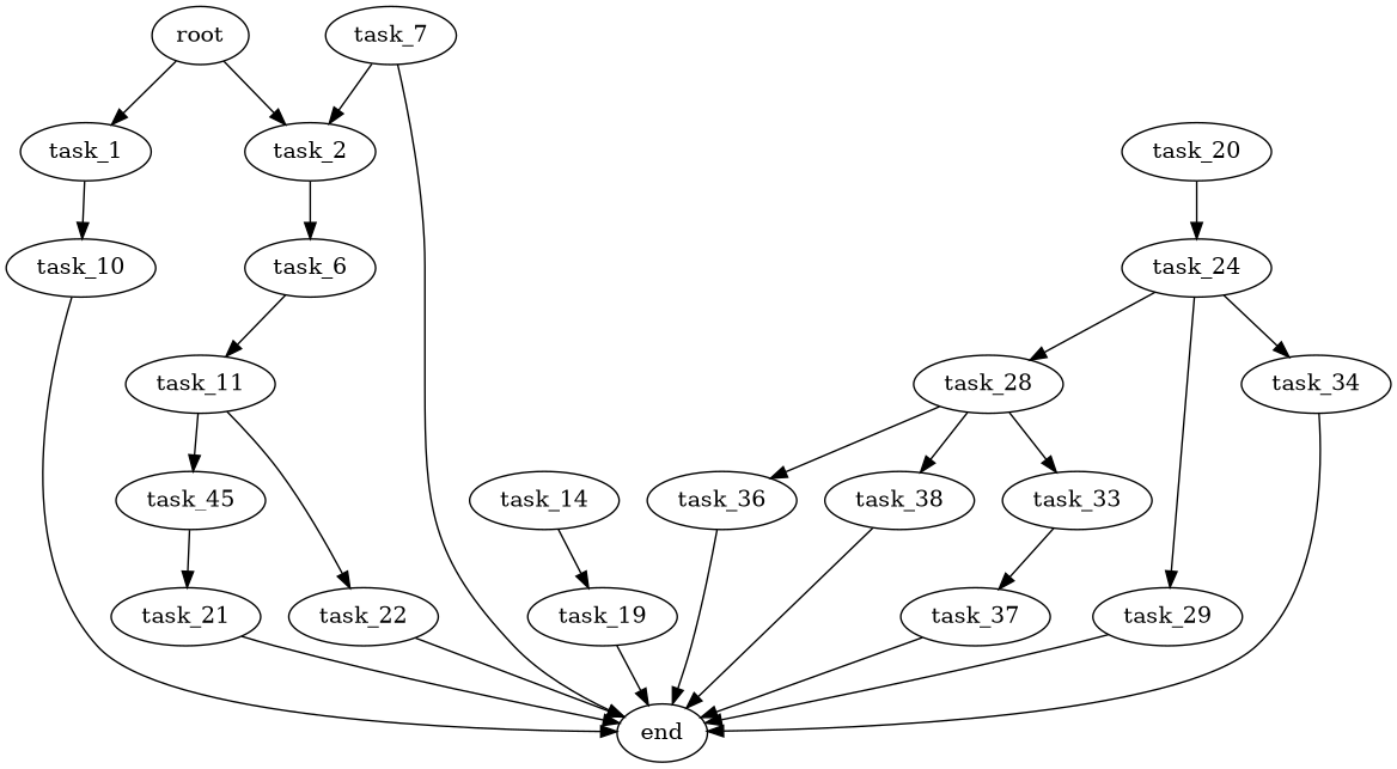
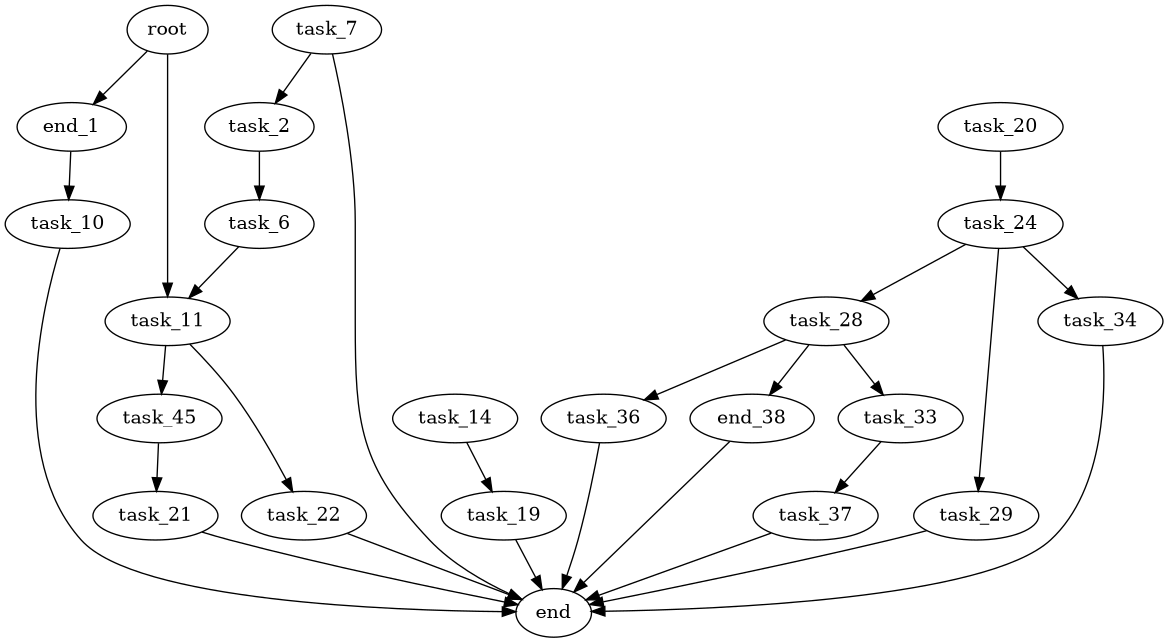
  digraph {
    root
-   task_1
+   task_1 [label=end_1]
    task_2
    task_10
    task_6
    end
    task_11
    task_7
    n9 [label=task_45]
    task_22
    task_14
    task_19
    task_21
    task_20
    task_24
    task_28
    task_29
    task_34
    task_33
    task_36
-   task_38
+   task_38 [label=end_38]
    task_37
    root -> task_1
-   root -> task_2
+   root -> task_11
    task_1 -> task_10
    task_2 -> task_6
    task_10 -> end
    task_6 -> task_11
    task_11 -> n9
    task_11 -> task_22
    task_7 -> task_2
    task_7 -> end
    n9 -> task_21
    task_22 -> end
    task_14 -> task_19
    task_19 -> end
    task_21 -> end
    task_20 -> task_24
    task_24 -> task_28
    task_24 -> task_29
    task_24 -> task_34
    task_28 -> task_33
    task_28 -> task_36
    task_28 -> task_38
    task_29 -> end
    task_34 -> end
    task_33 -> task_37
    task_36 -> end
    task_38 -> end
    task_37 -> end
  }
